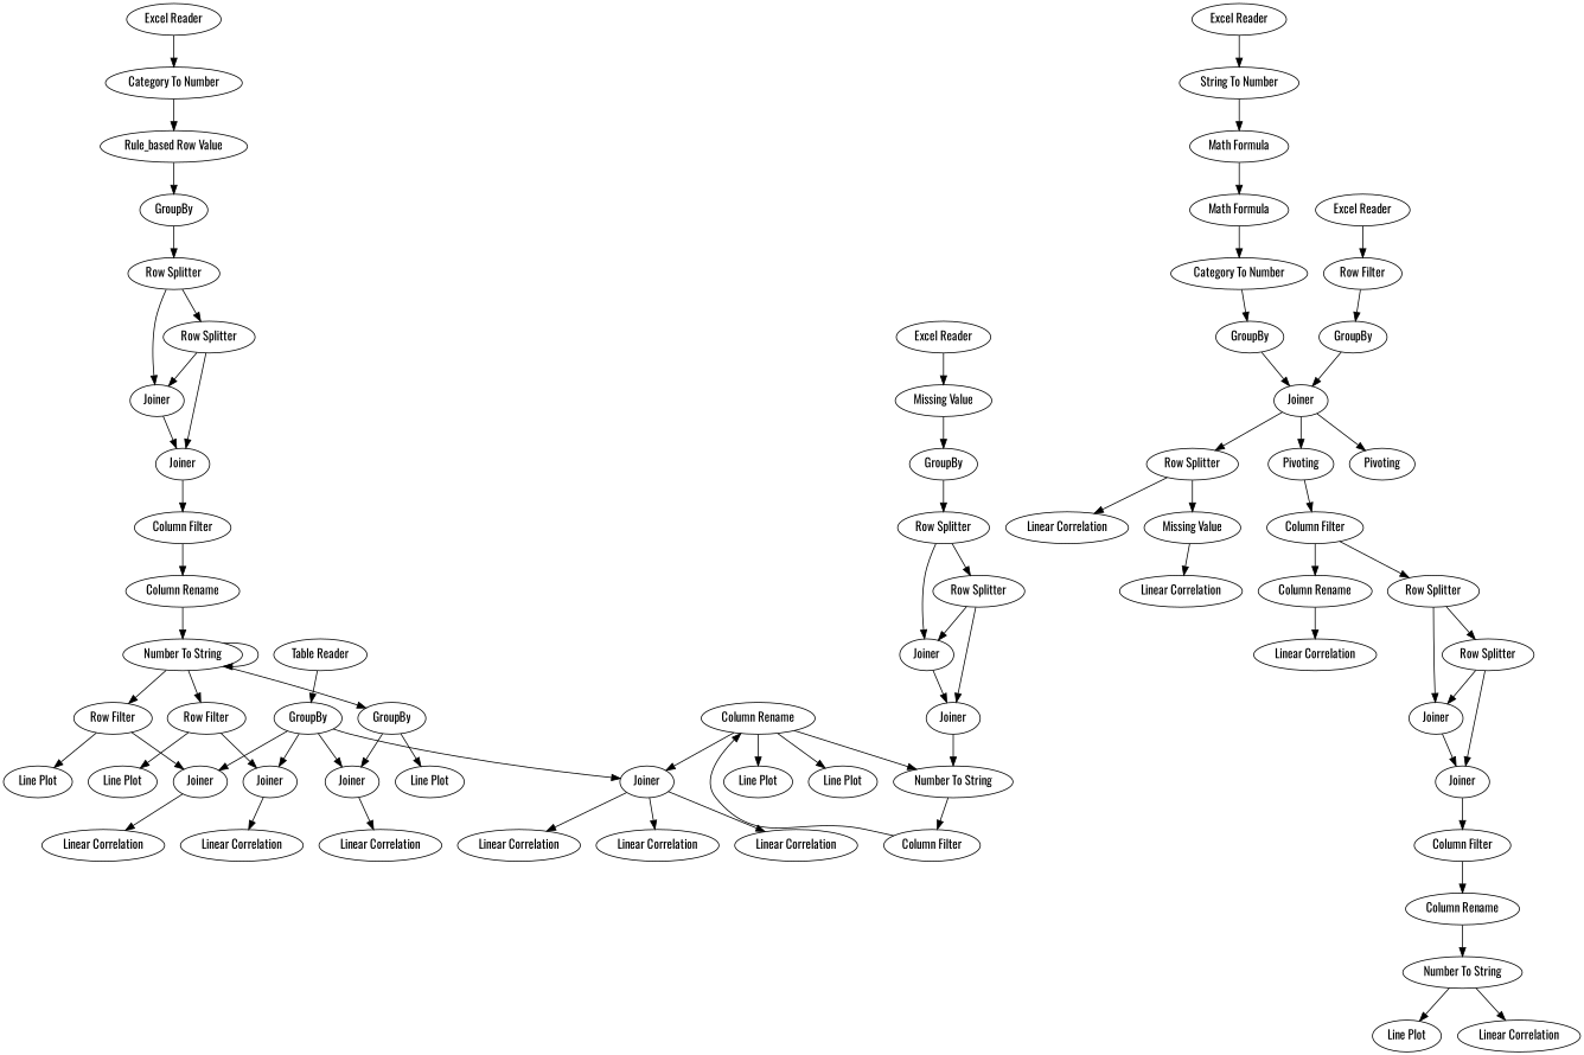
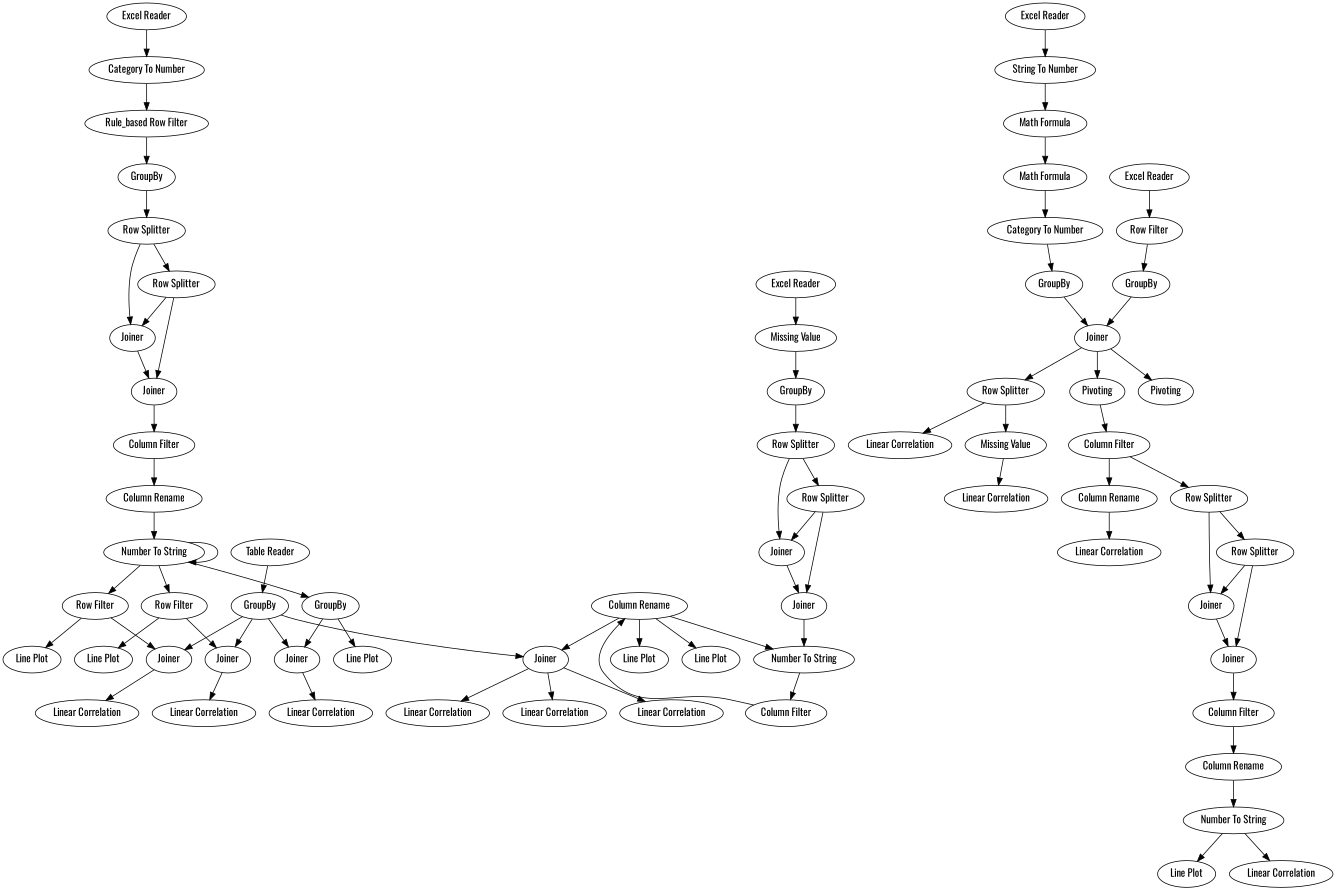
  digraph {
    rankdir=TB
    fontname=Oswald
    node [fontname=Oswald]
    edge [fontname=Oswald]
    n1 [label="Excel Reader"]
    n2 [label="Category To Number"]
    n3 [label="Excel Reader"]
    n4 [label="String To Number"]
    n5 [label="Number To String"]
    n6 [label="Row Filter"]
    n7 [label="Row Filter"]
    n8 [label=GroupBy]
    n9 [label="Line Plot"]
    n10 [label=Joiner]
    n11 [label="Line Plot"]
    n12 [label=Joiner]
    n13 [label="Line Plot"]
    n14 [label=Joiner]
    n15 [label="Table Reader"]
    n16 [label=GroupBy]
    n17 [label=Joiner]
    n18 [label="Linear Correlation"]
    n19 [label="Linear Correlation"]
    n20 [label="Linear Correlation"]
    n21 [label="Excel Reader"]
    n22 [label="Missing Value"]
    n23 [label="Linear Correlation"]
    n24 [label="Linear Correlation"]
    n25 [label="Linear Correlation"]
    n26 [label="Line Plot"]
    n27 [label="Number To String"]
    n28 [label="Column Filter"]
    n29 [label="Line Plot"]
    n30 [label=GroupBy]
    n31 [label=Joiner]
    n32 [label="Excel Reader"]
    n33 [label="Row Filter"]
    n34 [label="Row Splitter"]
    n35 [label=Pivoting]
    n36 [label=Pivoting]
    n37 [label=GroupBy]
    n38 [label="Linear Correlation"]
    n39 [label="Missing Value"]
    n40 [label="Linear Correlation"]
-   n41 [label="Rule_based Row Value"]
+   n41 [label="Rule_based Row Filter"]
    n42 [label=GroupBy]
    n43 [label="Row Splitter"]
    n44 [label=Joiner]
    n45 [label=Joiner]
    n46 [label="Row Splitter"]
    n47 [label="Column Filter"]
    n48 [label="Column Rename"]
    n49 [label="Row Splitter"]
    n50 [label="Row Splitter"]
    n51 [label=Joiner]
    n52 [label=Joiner]
    n53 [label="Column Rename"]
    n54 [label=GroupBy]
    n55 [label="Math Formula"]
    n56 [label="Math Formula"]
    n57 [label="Category To Number"]
    n58 [label="Column Filter"]
    n59 [label="Column Rename"]
    n60 [label="Linear Correlation"]
    n61 [label="Row Splitter"]
    n62 [label="Row Splitter"]
    n63 [label=Joiner]
    n64 [label=Joiner]
    n65 [label="Column Filter"]
    n66 [label="Column Rename"]
    n67 [label="Number To String"]
    n68 [label="Line Plot"]
    n69 [label="Linear Correlation"]
    n1 -> n2
    n2 -> n41
    n3 -> n4
    n4 -> n55
    n5 -> n5
    n5 -> n6
    n5 -> n7
    n5 -> n8
    n6 -> n9
    n6 -> n10
    n7 -> n11
    n7 -> n12
    n8 -> n13
    n8 -> n14
    n10 -> n20
    n12 -> n19
    n14 -> n18
    n15 -> n16
    n16 -> n10
    n16 -> n12
    n16 -> n14
    n16 -> n17
    n17 -> n23
    n17 -> n24
    n17 -> n25
    n21 -> n22
    n22 -> n54
    n27 -> n28
    n28 -> n53
    n30 -> n31
    n31 -> n34
    n31 -> n35
    n31 -> n36
    n32 -> n33
    n33 -> n37
    n34 -> n38
    n34 -> n39
    n35 -> n58
    n37 -> n31
    n39 -> n40
    n41 -> n42
    n42 -> n43
    n43 -> n44
    n43 -> n46
    n44 -> n45
    n45 -> n47
    n46 -> n44
    n46 -> n45
    n47 -> n48
    n48 -> n5
    n49 -> n50
    n49 -> n51
    n50 -> n51
    n50 -> n52
    n51 -> n52
    n52 -> n27
    n53 -> n17
    n53 -> n26
    n53 -> n27
    n53 -> n29
    n54 -> n49
    n55 -> n56
    n56 -> n57
    n57 -> n30
    n58 -> n59
    n58 -> n61
    n59 -> n60
    n61 -> n62
    n61 -> n63
    n62 -> n63
    n62 -> n64
    n63 -> n64
    n64 -> n65
    n65 -> n66
    n66 -> n67
    n67 -> n68
    n67 -> n69
  }
